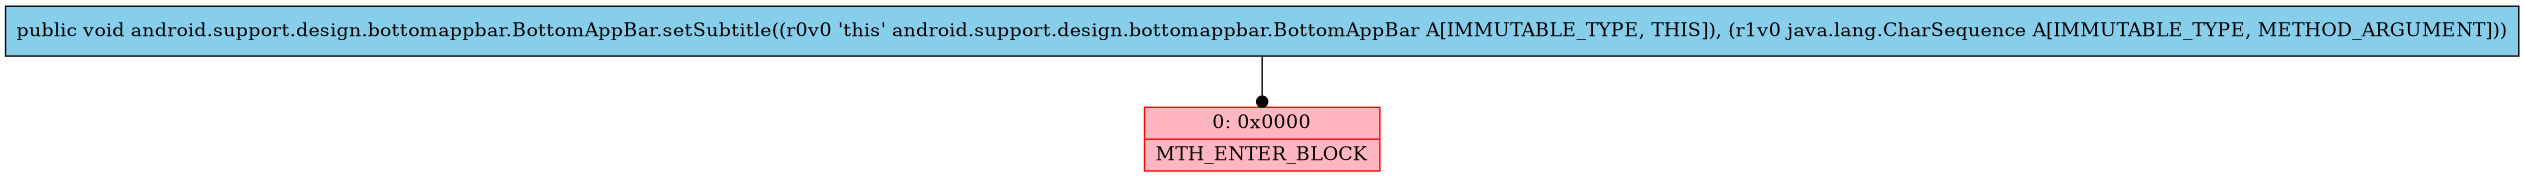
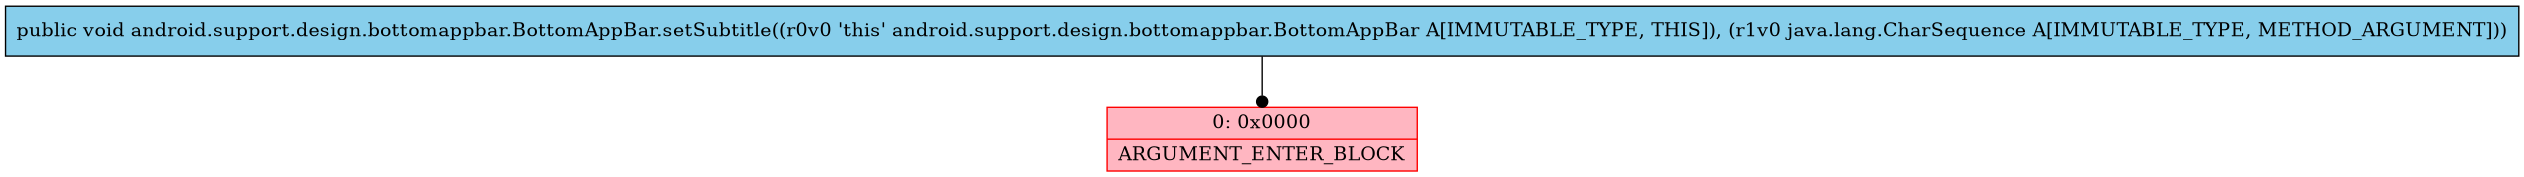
  digraph {
    node [shape=record style=filled]
-   n1 [color=red label="{0\:\ 0x0000|MTH_ENTER_BLOCK\l}" fillcolor=lightpink]
+   n1 [color=red label="{0\:\ 0x0000|ARGUMENT_ENTER_BLOCK\l}" fillcolor=lightpink]
    n2 [label="{public void android.support.design.bottomappbar.BottomAppBar.setSubtitle((r0v0 'this' android.support.design.bottomappbar.BottomAppBar A[IMMUTABLE_TYPE, THIS]), (r1v0 java.lang.CharSequence A[IMMUTABLE_TYPE, METHOD_ARGUMENT])) }" fillcolor=skyblue]
    subgraph cluster_1 {
      label="R(0)"
    }
    n2 -> n1 [arrowhead=dot]
  }
